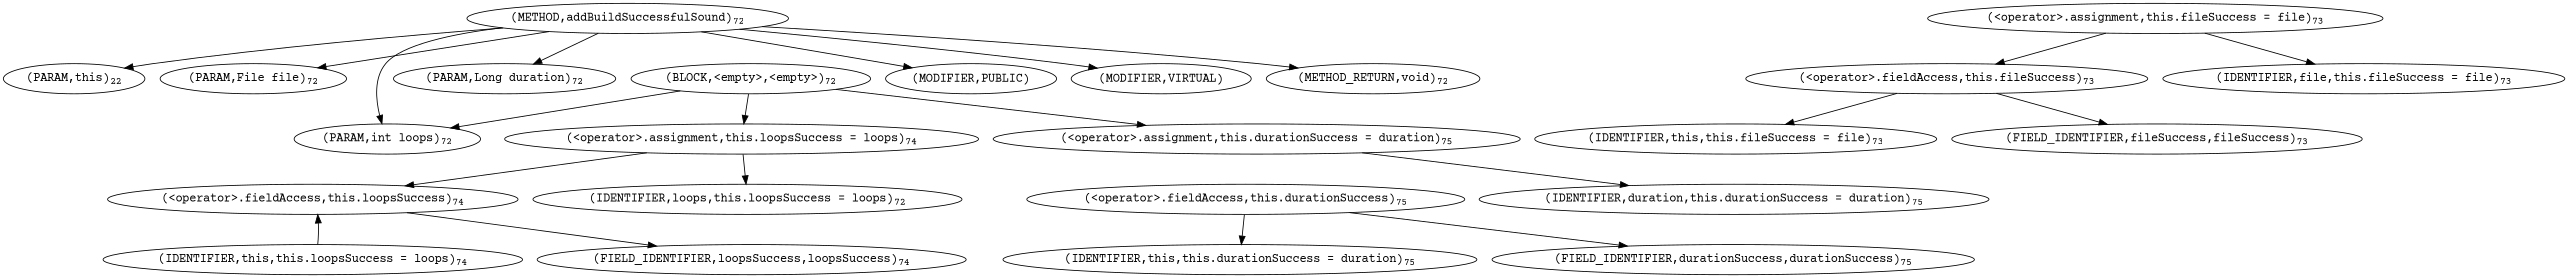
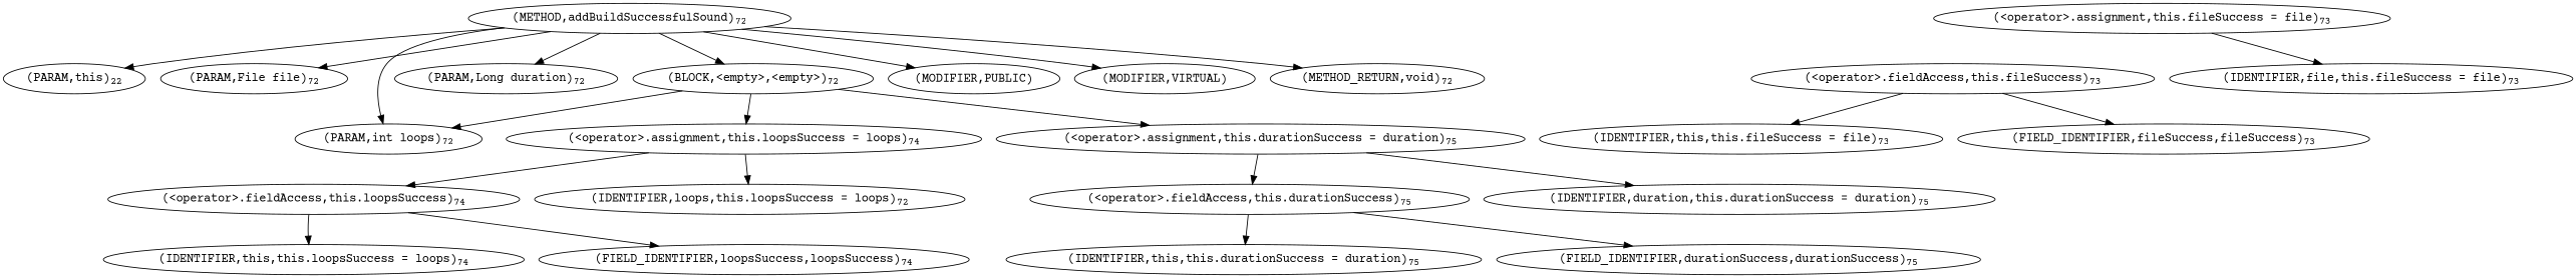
  digraph {
    fontname="Courier Prime"
    node [fontname="Courier Prime"]
    edge [fontname="Courier Prime"]
    n1 [label=<(METHOD,addBuildSuccessfulSound)<SUB>72</SUB>>]
    n2 [label=<(PARAM,this)<SUB>22</SUB>>]
    n3 [label=<(PARAM,File file)<SUB>72</SUB>>]
    n4 [label=<(PARAM,int loops)<SUB>72</SUB>>]
    n5 [label=<(PARAM,Long duration)<SUB>72</SUB>>]
    n6 [label=<(BLOCK,&lt;empty&gt;,&lt;empty&gt;)<SUB>72</SUB>>]
    n7 [label=<(MODIFIER,PUBLIC)>]
    n8 [label=<(MODIFIER,VIRTUAL)>]
    n9 [label=<(METHOD_RETURN,void)<SUB>72</SUB>>]
    n10 [label=<(&lt;operator&gt;.assignment,this.loopsSuccess = loops)<SUB>74</SUB>>]
    n11 [label=<(&lt;operator&gt;.assignment,this.durationSuccess = duration)<SUB>75</SUB>>]
    n12 [label=<(&lt;operator&gt;.assignment,this.fileSuccess = file)<SUB>73</SUB>>]
    n13 [label=<(&lt;operator&gt;.fieldAccess,this.fileSuccess)<SUB>73</SUB>>]
    n14 [label=<(IDENTIFIER,file,this.fileSuccess = file)<SUB>73</SUB>>]
    n15 [label=<(&lt;operator&gt;.fieldAccess,this.loopsSuccess)<SUB>74</SUB>>]
    n16 [label=<(IDENTIFIER,loops,this.loopsSuccess = loops)<SUB>72</SUB>>]
    n17 [label=<(&lt;operator&gt;.fieldAccess,this.durationSuccess)<SUB>75</SUB>>]
    n18 [label=<(IDENTIFIER,duration,this.durationSuccess = duration)<SUB>75</SUB>>]
    n19 [label=<(IDENTIFIER,this,this.fileSuccess = file)<SUB>73</SUB>>]
    n20 [label=<(FIELD_IDENTIFIER,fileSuccess,fileSuccess)<SUB>73</SUB>>]
    n21 [label=<(IDENTIFIER,this,this.loopsSuccess = loops)<SUB>74</SUB>>]
    n22 [label=<(FIELD_IDENTIFIER,loopsSuccess,loopsSuccess)<SUB>74</SUB>>]
    n23 [label=<(IDENTIFIER,this,this.durationSuccess = duration)<SUB>75</SUB>>]
    n24 [label=<(FIELD_IDENTIFIER,durationSuccess,durationSuccess)<SUB>75</SUB>>]
    n1 -> n2
    n1 -> n3
    n1 -> n4
    n1 -> n5
+   n1 -> n6
    n1 -> n7
    n1 -> n8
    n1 -> n9
    n6 -> n4
    n6 -> n10
    n6 -> n11
    n10 -> n15
    n10 -> n16
+   n11 -> n17
    n11 -> n18
-   n12 -> n13
    n12 -> n14
    n13 -> n19
    n13 -> n20
-   n21 -> n15
+   n15 -> n21
    n15 -> n22
    n17 -> n23
    n17 -> n24
  }
